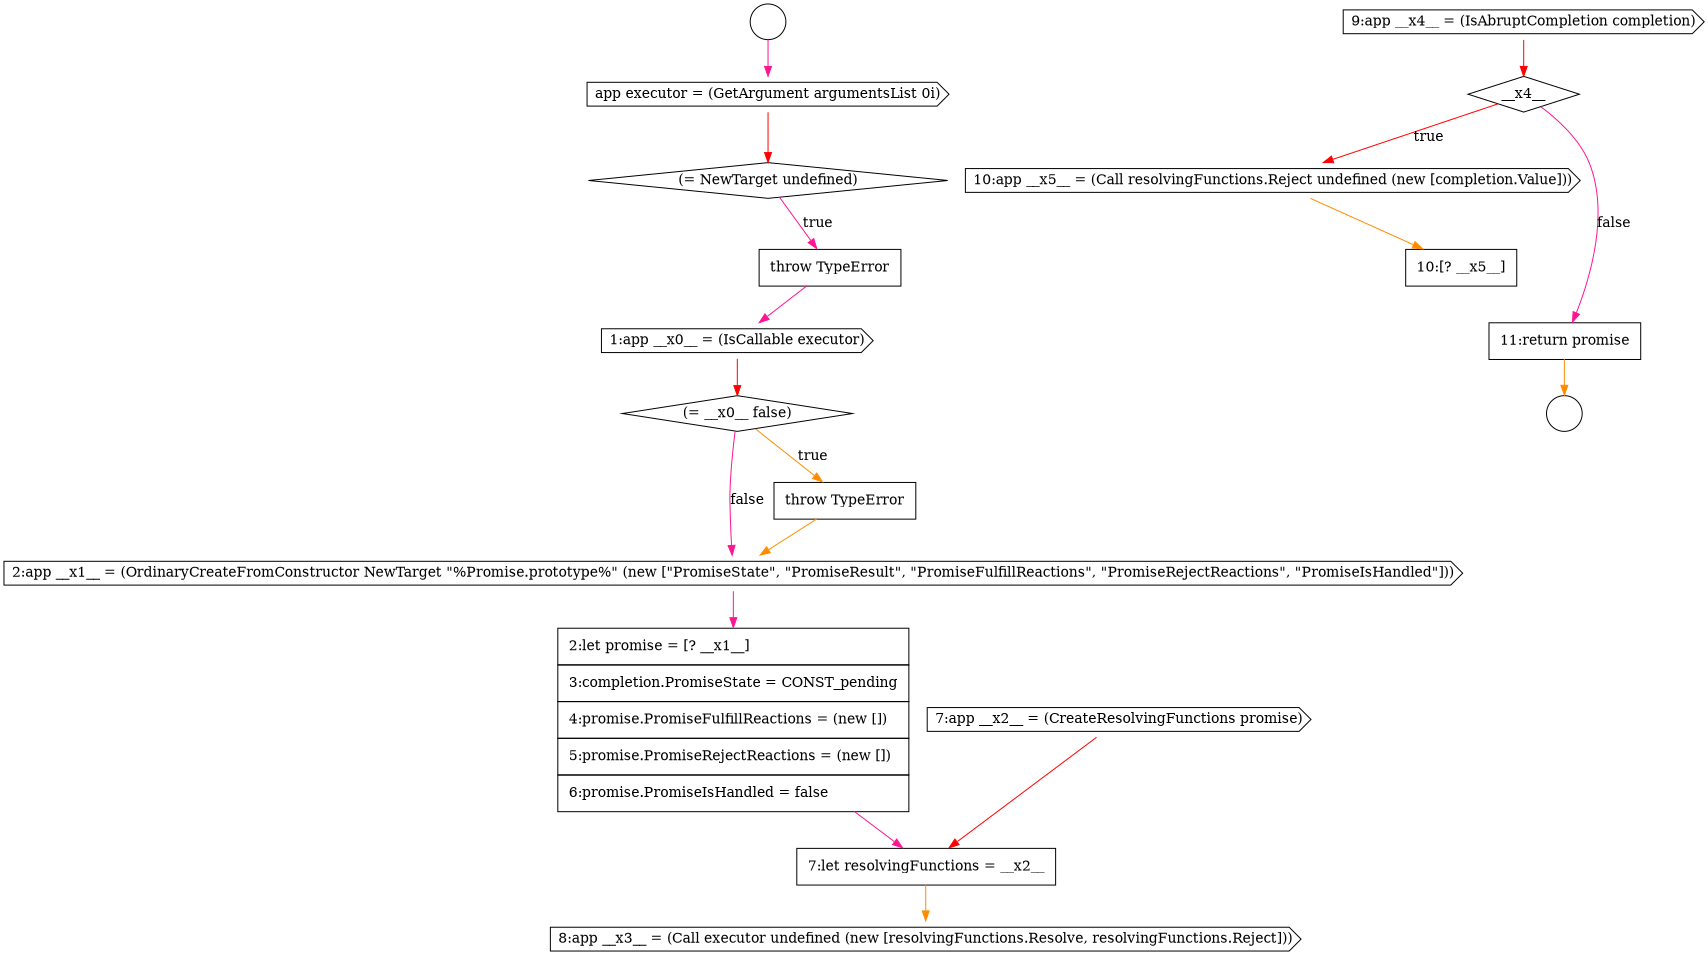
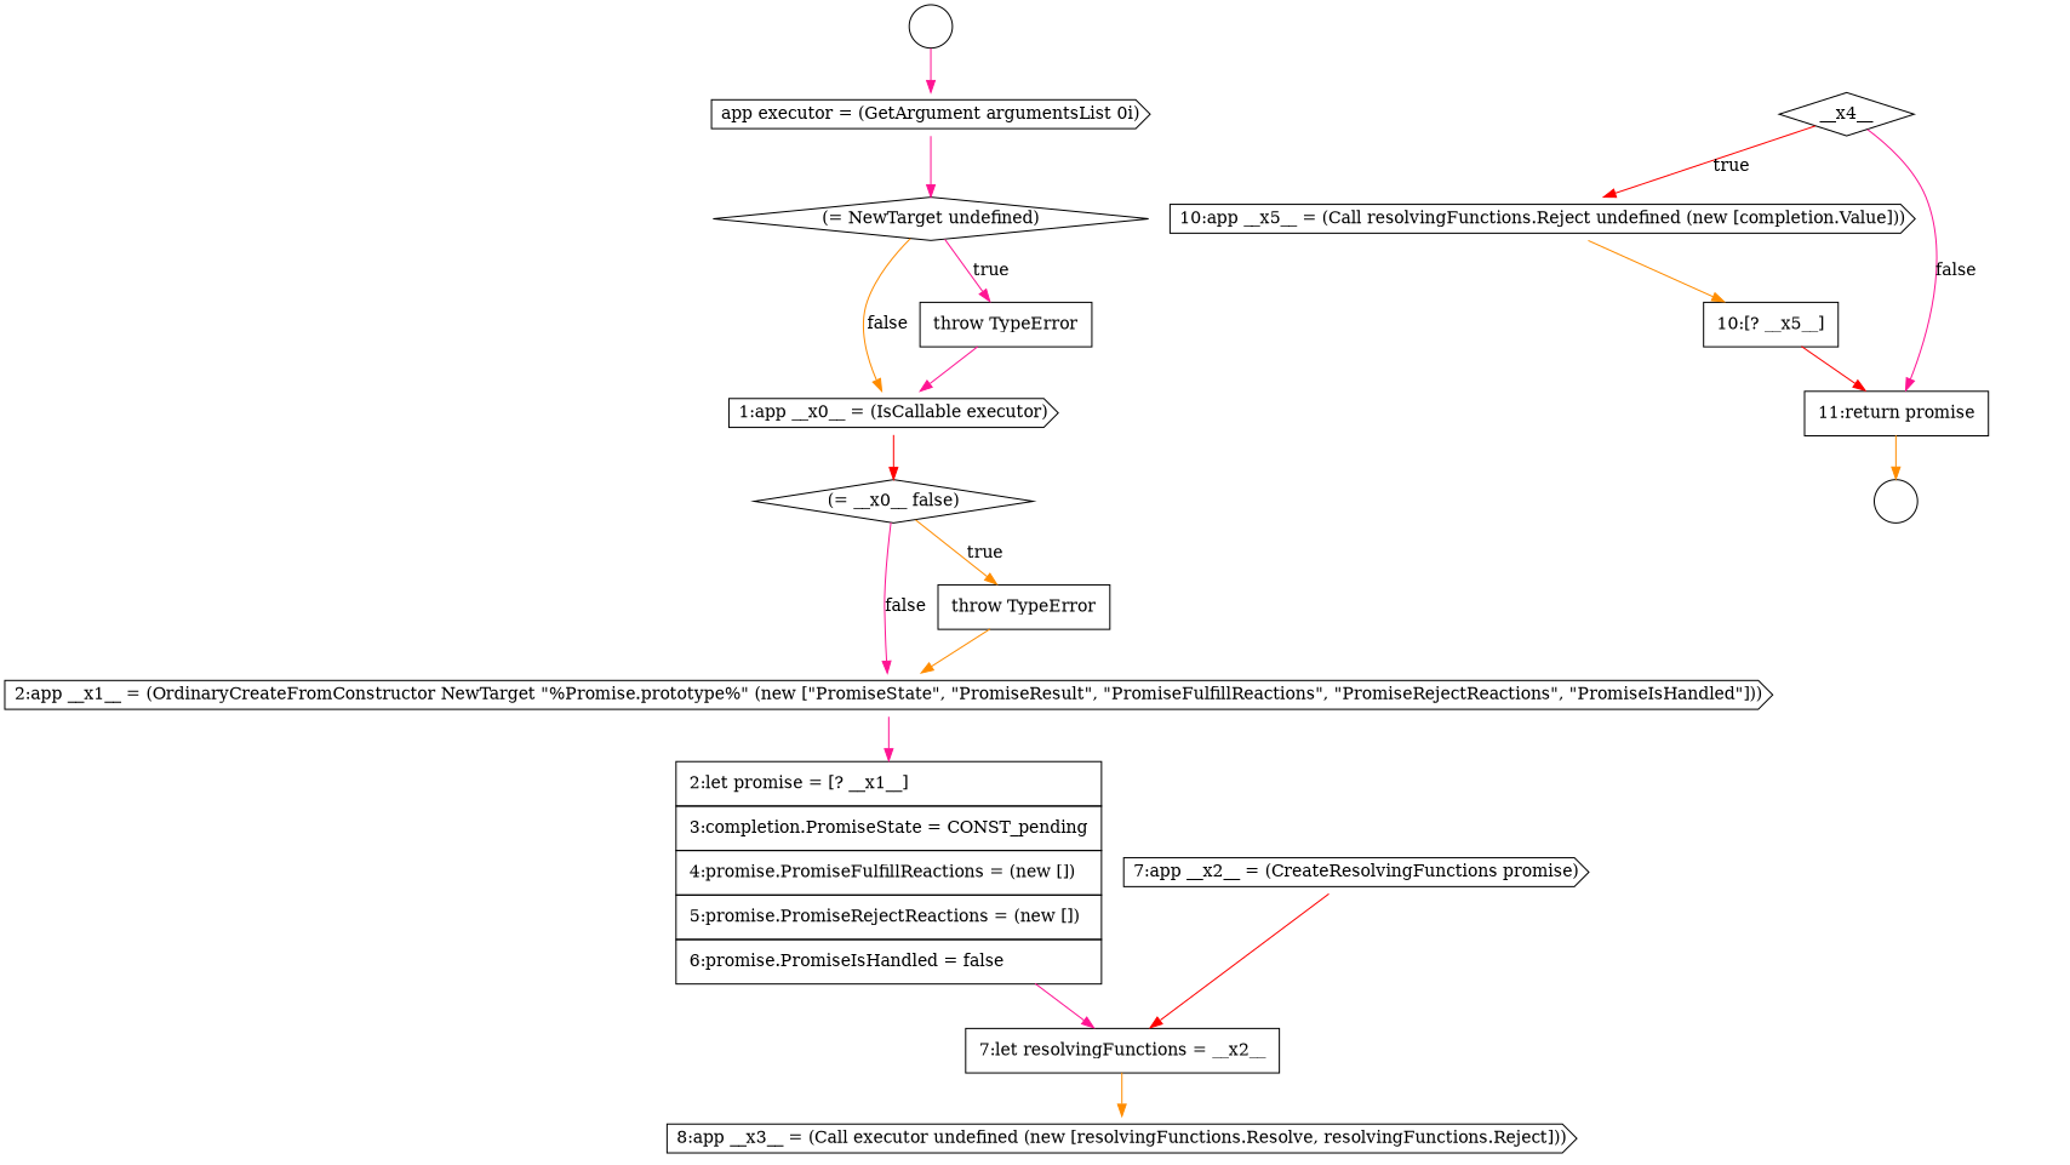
  digraph {
    node [color=black fillcolor=white shape=cds style=filled]
    edge [color=deeppink]
    n1 [label=" " shape=circle]
    n2 [label=<<font color="black">app executor = (GetArgument argumentsList 0i)</font>>]
    n3 [label=<<font color="black">(= NewTarget undefined)</font>> shape=diamond]
    n4 [label=<<font color="black">1:app __x0__ = (IsCallable executor)</font>>]
    n5 [label=<<font color="black">(= __x0__ false)</font>> shape=diamond]
    n6 [label=<<font color="black">2:app __x1__ = (OrdinaryCreateFromConstructor NewTarget &quot;%Promise.prototype%&quot; (new [&quot;PromiseState&quot;, &quot;PromiseResult&quot;, &quot;PromiseFulfillReactions&quot;, &quot;PromiseRejectReactions&quot;, &quot;PromiseIsHandled&quot;]))</font>>]
    n7 [label=<<font color="black">     <table border="0" cellborder="1" cellspacing="0" cellpadding="10">       <tr><td align="left">throw TypeError</td></tr>     </table>   </font>> margin=0 shape=none]
    n8 [label=<<font color="black">     <table border="0" cellborder="1" cellspacing="0" cellpadding="10">       <tr><td align="left">2:let promise = [? __x1__]</td></tr>       <tr><td align="left">3:completion.PromiseState = CONST_pending</td></tr>       <tr><td align="left">4:promise.PromiseFulfillReactions = (new [])</td></tr>       <tr><td align="left">5:promise.PromiseRejectReactions = (new [])</td></tr>       <tr><td align="left">6:promise.PromiseIsHandled = false</td></tr>     </table>   </font>> margin=0 shape=none]
    n9 [label=<<font color="black">     <table border="0" cellborder="1" cellspacing="0" cellpadding="10">       <tr><td align="left">7:let resolvingFunctions = __x2__</td></tr>     </table>   </font>> margin=0 shape=none]
    n10 [label=<<font color="black">7:app __x2__ = (CreateResolvingFunctions promise)</font>>]
    n11 [label=<<font color="black">10:app __x5__ = (Call resolvingFunctions.Reject undefined (new [completion.Value]))</font>>]
    n12 [label=<<font color="black">     <table border="0" cellborder="1" cellspacing="0" cellpadding="10">       <tr><td align="left">10:[? __x5__]</td></tr>     </table>   </font>> margin=0 shape=none]
    n13 [label=<<font color="black">     <table border="0" cellborder="1" cellspacing="0" cellpadding="10">       <tr><td align="left">11:return promise</td></tr>     </table>   </font>> margin=0 shape=none]
    n14 [label=" " shape=circle]
    n15 [label=<<font color="black">8:app __x3__ = (Call executor undefined (new [resolvingFunctions.Resolve, resolvingFunctions.Reject]))</font>>]
    n16 [label=<<font color="black">     <table border="0" cellborder="1" cellspacing="0" cellpadding="10">       <tr><td align="left">throw TypeError</td></tr>     </table>   </font>> margin=0 shape=none]
    n17 [label=<<font color="black">__x4__</font>> shape=diamond]
-   n18 [label=<<font color="black">9:app __x4__ = (IsAbruptCompletion completion)</font>>]
    n1 -> n2
-   n2 -> n3 [color=red]
+   n2 -> n3
+   n3 -> n4 [color=darkorange label=<<font color="black">false</font>>]
    n3 -> n16 [label=<<font color="black">true</font>>]
    n4 -> n5 [color=red]
    n5 -> n6 [label=<<font color="black">false</font>>]
    n5 -> n7 [color=darkorange label=<<font color="black">true</font>>]
    n6 -> n8
    n7 -> n6 [color=darkorange]
    n8 -> n9
    n9 -> n15 [color=darkorange]
    n10 -> n9 [color=red]
    n11 -> n12 [color=darkorange]
+   n12 -> n13 [color=red]
    n13 -> n14 [color=darkorange]
    n16 -> n4
    n17 -> n11 [color=red label=<<font color="black">true</font>>]
    n17 -> n13 [label=<<font color="black">false</font>>]
-   n18 -> n17 [color=red]
  }
